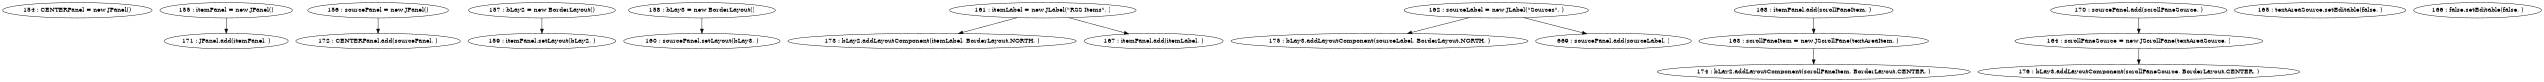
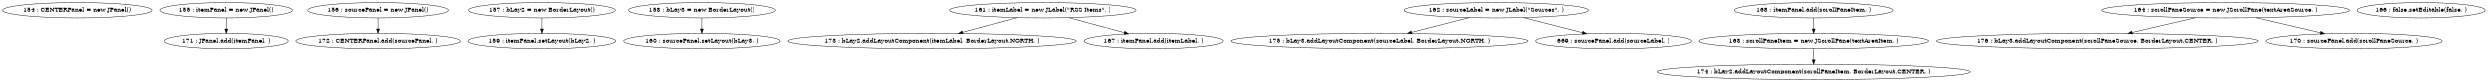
  digraph {
    "154 : CENTERPanel = new JPanel()"
    n2 [label="171 : JPanel.add(itemPanel, )"]
    "155 : itemPanel = new JPanel()"
    "156 : sourcePanel = new JPanel()"
    "172 : CENTERPanel.add(sourcePanel, )"
    "157 : bLay2 = new BorderLayout()"
    "159 : itemPanel.setLayout(bLay2, )"
    "158 : bLay3 = new BorderLayout()"
    "160 : sourcePanel.setLayout(bLay3, )"
    "161 : itemLabel = new JLabel(\"RSS Items\", )"
    "173 : bLay2.addLayoutComponent(itemLabel, BorderLayout.NORTH, )"
    "167 : itemPanel.add(itemLabel, )"
    "162 : sourceLabel = new JLabel(\"Sources\", )"
    "175 : bLay3.addLayoutComponent(sourceLabel, BorderLayout.NORTH, )"
    n15 [label="669 : sourcePanel.add(sourceLabel, )"]
    "163 : scrollPaneItem = new JScrollPane(textAreaItem, )"
    "174 : bLay2.addLayoutComponent(scrollPaneItem, BorderLayout.CENTER, )"
    "168 : itemPanel.add(scrollPaneItem, )"
    "164 : scrollPaneSource = new JScrollPane(textAreaSource, )"
    "176 : bLay3.addLayoutComponent(scrollPaneSource, BorderLayout.CENTER, )"
    "170 : sourcePanel.add(scrollPaneSource, )"
-   "165 : textAreaSource.setEditable(false, )"
    n23 [label="166 : false.setEditable(false, )"]
    "155 : itemPanel = new JPanel()" -> n2
    "156 : sourcePanel = new JPanel()" -> "172 : CENTERPanel.add(sourcePanel, )"
    "157 : bLay2 = new BorderLayout()" -> "159 : itemPanel.setLayout(bLay2, )"
    "158 : bLay3 = new BorderLayout()" -> "160 : sourcePanel.setLayout(bLay3, )"
    "161 : itemLabel = new JLabel(\"RSS Items\", )" -> "173 : bLay2.addLayoutComponent(itemLabel, BorderLayout.NORTH, )"
    "161 : itemLabel = new JLabel(\"RSS Items\", )" -> "167 : itemPanel.add(itemLabel, )"
    "162 : sourceLabel = new JLabel(\"Sources\", )" -> "175 : bLay3.addLayoutComponent(sourceLabel, BorderLayout.NORTH, )"
    "162 : sourceLabel = new JLabel(\"Sources\", )" -> n15
    "163 : scrollPaneItem = new JScrollPane(textAreaItem, )" -> "174 : bLay2.addLayoutComponent(scrollPaneItem, BorderLayout.CENTER, )"
    "168 : itemPanel.add(scrollPaneItem, )" -> "163 : scrollPaneItem = new JScrollPane(textAreaItem, )"
    "164 : scrollPaneSource = new JScrollPane(textAreaSource, )" -> "176 : bLay3.addLayoutComponent(scrollPaneSource, BorderLayout.CENTER, )"
-   "170 : sourcePanel.add(scrollPaneSource, )" -> "164 : scrollPaneSource = new JScrollPane(textAreaSource, )"
+   "164 : scrollPaneSource = new JScrollPane(textAreaSource, )" -> "170 : sourcePanel.add(scrollPaneSource, )"
  }
